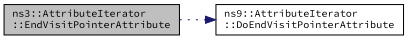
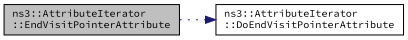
  digraph {
    rankdir=LR
    fontname="Source Code Pro"
    node [color=black fontname="Source Code Pro" fontsize=10 shape=record style=filled]
    n1 [fillcolor=grey75 fontcolor=black height=0.2 label="ns3::AttributeIterator\l::EndVisitPointerAttribute" width=0.4]
-   n2 [fillcolor=white height=0.2 label="ns9::AttributeIterator\l::DoEndVisitPointerAttribute" width=0.4]
+   n2 [fillcolor=white height=0.2 label="ns3::AttributeIterator\l::DoEndVisitPointerAttribute" width=0.4]
    n1 -> n2 [color=midnightblue fontname="Source Code Pro" fontsize=10 labelfontname=Helvetica labelfontsize=10 style=dotted]
  }
